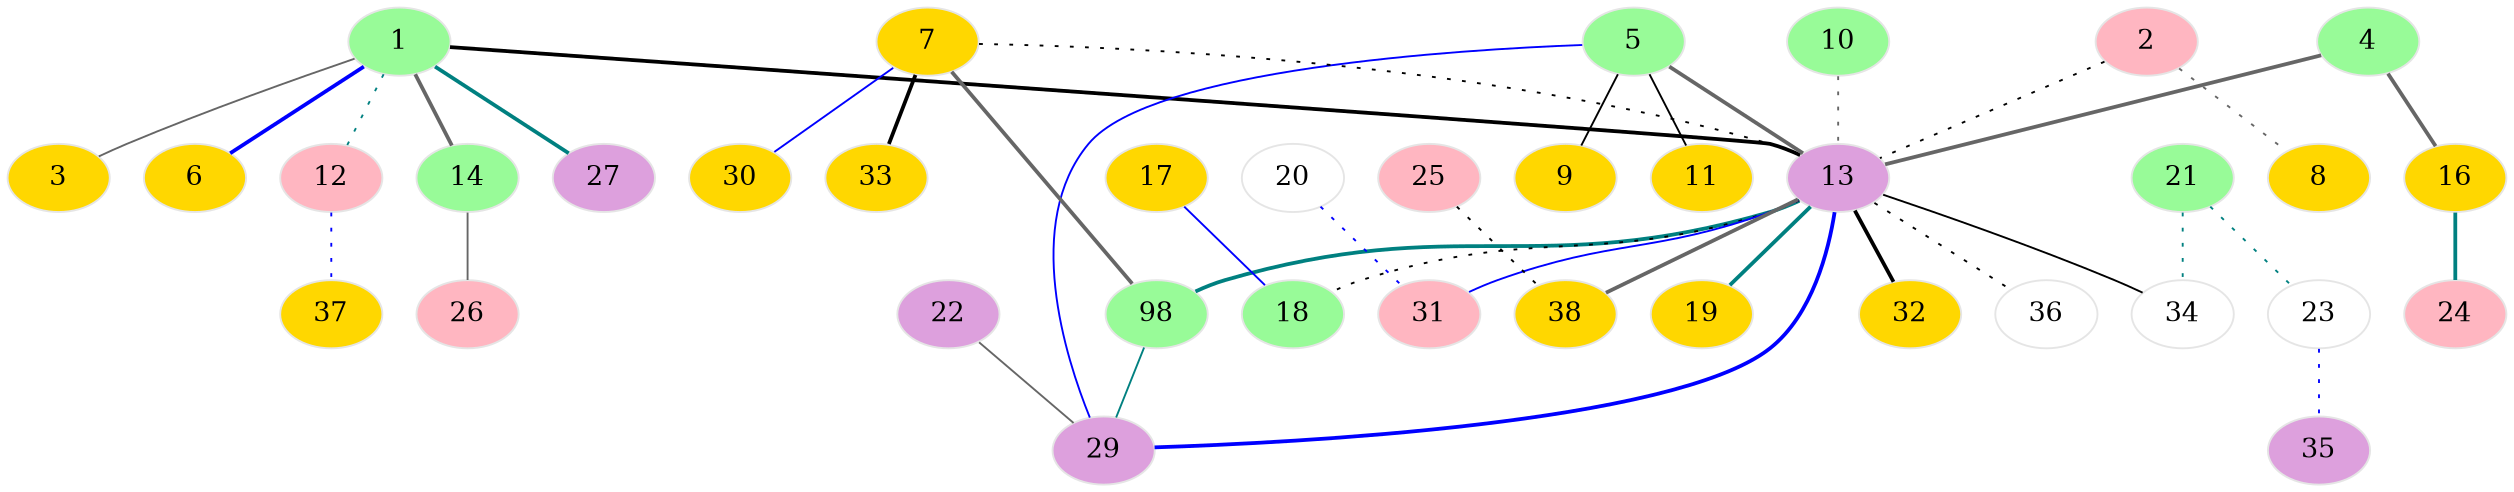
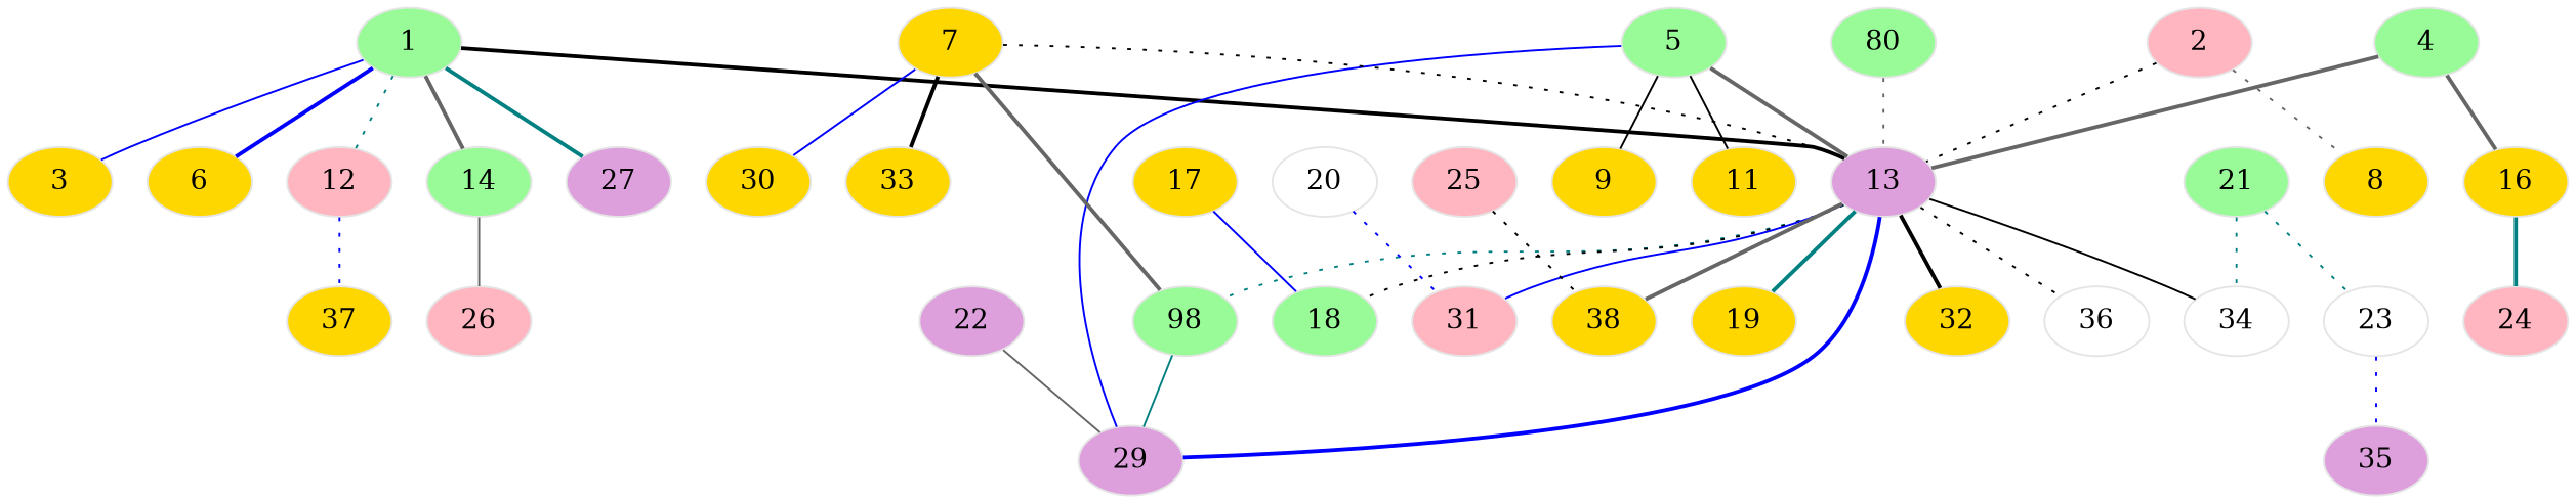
  graph {
    fontname="DejaVu Serif"
    node [color=gray90 fillcolor=gold fontname="DejaVu Serif" style=filled]
    edge [color=gray40 fontname="DejaVu Serif" style=bold weight=1.0]
    1 [fillcolor=palegreen]
    3
    6
    12 [fillcolor=lightpink]
    13 [fillcolor=plum]
    14 [fillcolor=palegreen]
    27 [fillcolor=plum]
    37
    29 [fillcolor=plum]
    n10 [fillcolor=palegreen label=98]
    18 [fillcolor=palegreen]
    19
    31 [fillcolor=lightpink]
    32
    34 [fillcolor=white]
    36 [fillcolor=white]
    38
    26 [fillcolor=lightpink]
    2 [fillcolor=lightpink]
    8
    4 [fillcolor=palegreen]
    16
    24 [fillcolor=lightpink]
    5 [fillcolor=palegreen]
    9
    11
    7
    30
    33
-   10 [fillcolor=palegreen]
+   10 [fillcolor=palegreen label=80]
    17
    20 [fillcolor=white]
    21 [fillcolor=palegreen]
    23 [fillcolor=white]
    35 [fillcolor=plum]
    22 [fillcolor=plum]
    25 [fillcolor=lightpink]
-   1 -- 3 [style=solid]
+   1 -- 3 [color=blue style=solid]
    1 -- 6 [color=blue]
    1 -- 12 [color=teal style=dotted]
    1 -- 13 [color=black]
    1 -- 14
    1 -- 27 [color=teal]
    12 -- 37 [color=blue style=dotted]
    13 -- 29 [color=blue]
-   13 -- n10 [color=teal]
+   13 -- n10 [color=teal style=dotted]
    13 -- 18 [color=black style=dotted]
    13 -- 19 [color=teal]
    13 -- 31 [color=blue style=solid]
    13 -- 32 [color=black]
    13 -- 34 [color=black style=solid]
    13 -- 36 [color=black style=dotted]
    13 -- 38
    14 -- 26 [style=solid]
    n10 -- 29 [color=teal style=solid]
    2 -- 13 [color=black style=dotted]
    2 -- 8 [style=dotted]
    4 -- 13
    4 -- 16
    16 -- 24 [color=teal]
    5 -- 13
    5 -- 29 [color=blue style=solid]
    5 -- 9 [color=black style=solid]
    5 -- 11 [color=black style=solid]
    7 -- 13 [color=black style=dotted]
    7 -- n10
    7 -- 30 [color=blue style=solid]
    7 -- 33 [color=black]
    10 -- 13 [style=dotted]
    17 -- 18 [color=blue style=solid]
    20 -- 31 [color=blue style=dotted]
    21 -- 34 [color=teal style=dotted]
    21 -- 23 [color=teal style=dotted]
    23 -- 35 [color=blue style=dotted]
    22 -- 29 [style=solid]
    25 -- 38 [color=black style=dotted]
  }
